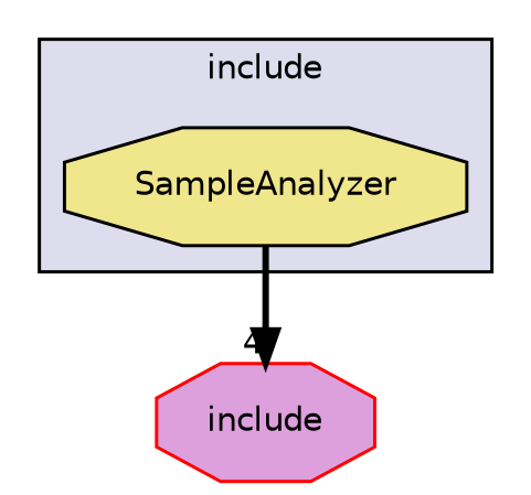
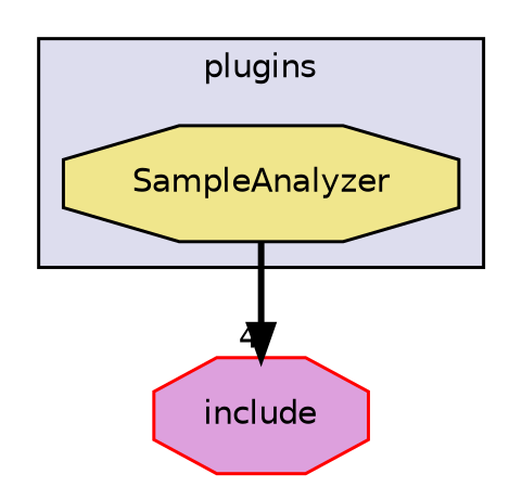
  digraph {
    compound=true
    node [fontname=Helvetica fontsize=10 shape=octagon style=filled]
    n1 [fillcolor=khaki label=SampleAnalyzer pencolor=black]
    n2 [color=red label=include fillcolor=plum]
    subgraph cluster_1 {
      bgcolor="#ddddee"
      fontname=Helvetica
      fontsize=10
-     label=include
+     label=plugins
      pencolor=black
      n1
    }
    n1 -> n2 [headlabel=4 labeldistance=1.5 labelfontname=Helvetica labelfontsize=10 style=bold]
  }
